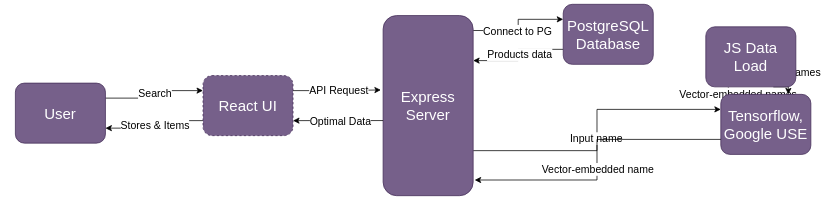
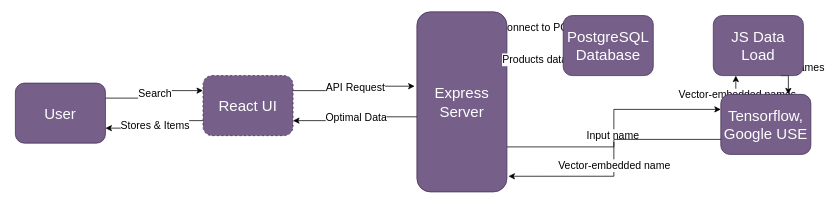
  <mxCell id="0" />
  <mxCell id="1" parent="0" />
  <mxCell id="2" style="edgeStyle=orthogonalEdgeStyle;rounded=0;orthogonalLoop=1;jettySize=auto;html=1;exitX=1;exitY=0.25;exitDx=0;exitDy=0;entryX=0;entryY=0.25;entryDx=0;entryDy=0;" edge="1" parent="1" source="6" target="9"><mxGeometry relative="1" as="geometry" /></mxCell>
  <mxCell id="3" value="&lt;font style=&quot;font-size: 14px;&quot;&gt;Search&lt;/font&gt;" style="edgeLabel;html=1;align=center;verticalAlign=middle;resizable=0;points=[];" vertex="1" connectable="0" parent="2"><mxGeometry x="0.033" relative="1" as="geometry"><mxPoint as="offset" /></mxGeometry></mxCell>
  <mxCell id="4" style="edgeStyle=orthogonalEdgeStyle;rounded=0;orthogonalLoop=1;jettySize=auto;html=1;entryX=0;entryY=0.25;entryDx=0;entryDy=0;exitX=1;exitY=0.083;exitDx=0;exitDy=0;exitPerimeter=0;" edge="1" parent="1" source="12" target="15"><mxGeometry relative="1" as="geometry"><mxPoint x="120" y="10" as="targetPoint" /><mxPoint x="634" y="40" as="sourcePoint" /></mxGeometry></mxCell>
  <mxCell id="5" value="&lt;font style=&quot;font-size: 14px;&quot;&gt;Connect to PG&lt;/font&gt;" style="edgeLabel;html=1;align=center;verticalAlign=middle;resizable=0;points=[];" vertex="1" connectable="0" parent="4"><mxGeometry x="-0.134" y="-1" relative="1" as="geometry"><mxPoint as="offset" /></mxGeometry></mxCell>
  <mxCell id="6" value="&lt;font style=&quot;font-size: 20px;&quot;&gt;User&lt;/font&gt;" style="whiteSpace=wrap;html=1;fillColor=#76608a;fontColor=#ffffff;strokeColor=#432D57;rounded=1;" vertex="1" parent="1"><mxGeometry x="20" y="110" width="120" height="80" as="geometry" /></mxCell>
  <mxCell id="7" style="edgeStyle=orthogonalEdgeStyle;rounded=0;orthogonalLoop=1;jettySize=auto;html=1;exitX=0;exitY=0.75;exitDx=0;exitDy=0;entryX=1;entryY=0.75;entryDx=0;entryDy=0;" edge="1" parent="1" source="9" target="6"><mxGeometry relative="1" as="geometry" /></mxCell>
  <mxCell id="8" value="&lt;font style=&quot;font-size: 14px;&quot;&gt;Stores &amp;amp; Items&lt;/font&gt;" style="edgeLabel;html=1;align=center;verticalAlign=middle;resizable=0;points=[];" vertex="1" connectable="0" parent="7"><mxGeometry x="0.017" relative="1" as="geometry"><mxPoint as="offset" /></mxGeometry></mxCell>
  <mxCell id="9" value="&lt;font style=&quot;font-size: 20px;&quot;&gt;React UI&lt;/font&gt;" style="whiteSpace=wrap;html=1;fillColor=#76608a;fontColor=#ffffff;strokeColor=#432D57;rounded=1;dashed=1;" vertex="1" parent="1"><mxGeometry x="270" y="100" width="120" height="80" as="geometry" /></mxCell>
  <mxCell id="10" style="edgeStyle=orthogonalEdgeStyle;rounded=0;orthogonalLoop=1;jettySize=auto;html=1;exitX=1;exitY=0.75;exitDx=0;exitDy=0;entryX=0;entryY=0.25;entryDx=0;entryDy=0;" edge="1" parent="1" source="12" target="18"><mxGeometry relative="1" as="geometry" /></mxCell>
  <mxCell id="11" value="&lt;font style=&quot;font-size: 14px;&quot;&gt;Input name&lt;/font&gt;" style="edgeLabel;html=1;align=center;verticalAlign=middle;resizable=0;points=[];" vertex="1" connectable="0" parent="10"><mxGeometry x="-0.056" y="2" relative="1" as="geometry"><mxPoint as="offset" /></mxGeometry></mxCell>
- <mxCell id="12" value="&lt;font style=&quot;font-size: 20px;&quot;&gt;Express Server&lt;/font&gt;" style="whiteSpace=wrap;html=1;fillColor=#76608a;fontColor=#ffffff;strokeColor=#432D57;rounded=1;" vertex="1" parent="1"><mxGeometry x="510" y="20" width="120" height="240" as="geometry" /></mxCell>
+ <mxCell id="12" value="&lt;font style=&quot;font-size: 20px;&quot;&gt;Express Server&lt;/font&gt;" style="whiteSpace=wrap;html=1;fillColor=#76608a;fontColor=#ffffff;strokeColor=#432D57;rounded=1;" vertex="1" parent="1"><mxGeometry x="555" y="15" width="120" height="240" as="geometry" /></mxCell>
  <mxCell id="13" style="edgeStyle=orthogonalEdgeStyle;rounded=0;orthogonalLoop=1;jettySize=auto;html=1;exitX=0;exitY=0.75;exitDx=0;exitDy=0;entryX=1;entryY=0.25;entryDx=0;entryDy=0;" edge="1" parent="1" source="15" target="12"><mxGeometry relative="1" as="geometry" /></mxCell>
  <mxCell id="14" value="&lt;span style=&quot;font-size: 14px;&quot;&gt;Products data&lt;/span&gt;" style="edgeLabel;html=1;align=center;verticalAlign=middle;resizable=0;points=[];" vertex="1" connectable="0" parent="13"><mxGeometry x="-0.017" y="1" relative="1" as="geometry"><mxPoint as="offset" /></mxGeometry></mxCell>
- <mxCell id="15" value="&lt;font style=&quot;font-size: 20px;&quot;&gt;PostgreSQL Database&lt;/font&gt;" style="whiteSpace=wrap;html=1;fillColor=#76608a;fontColor=#ffffff;strokeColor=#432D57;rounded=1;" vertex="1" parent="1"><mxGeometry x="750" y="5" width="120" height="80" as="geometry" /></mxCell>
+ <mxCell id="15" value="&lt;font style=&quot;font-size: 20px;&quot;&gt;PostgreSQL Database&lt;/font&gt;" style="whiteSpace=wrap;html=1;fillColor=#76608a;fontColor=#ffffff;strokeColor=#432D57;rounded=1;" vertex="1" parent="1"><mxGeometry x="750" y="20" width="120" height="80" as="geometry" /></mxCell>
  <mxCell id="16" style="edgeStyle=orthogonalEdgeStyle;rounded=0;orthogonalLoop=1;jettySize=auto;html=1;exitX=0.25;exitY=0;exitDx=0;exitDy=0;entryX=0.25;entryY=1;entryDx=0;entryDy=0;" edge="1" parent="1" source="18" target="23"><mxGeometry relative="1" as="geometry" /></mxCell>
  <mxCell id="17" value="&lt;font style=&quot;font-size: 14px;&quot;&gt;Vector-embedded names&lt;/font&gt;" style="edgeLabel;html=1;align=center;verticalAlign=middle;resizable=0;points=[];" vertex="1" connectable="0" parent="16"><mxGeometry x="-0.45" y="-1" relative="1" as="geometry"><mxPoint as="offset" /></mxGeometry></mxCell>
  <mxCell id="18" value="&lt;span style=&quot;font-size: 20px;&quot;&gt;Tensorflow, Google USE&lt;/span&gt;" style="whiteSpace=wrap;html=1;fillColor=#76608a;fontColor=#ffffff;strokeColor=#432D57;rounded=1;" vertex="1" parent="1"><mxGeometry x="960" y="125" width="120" height="80" as="geometry" /></mxCell>
  <mxCell id="19" style="edgeStyle=orthogonalEdgeStyle;rounded=0;orthogonalLoop=1;jettySize=auto;html=1;exitX=1;exitY=0.25;exitDx=0;exitDy=0;entryX=-0.025;entryY=0.413;entryDx=0;entryDy=0;entryPerimeter=0;" edge="1" parent="1" source="9" target="12"><mxGeometry relative="1" as="geometry" /></mxCell>
  <mxCell id="20" value="&lt;font style=&quot;font-size: 14px;&quot;&gt;API Request&lt;/font&gt;" style="edgeLabel;html=1;align=center;verticalAlign=middle;resizable=0;points=[];" vertex="1" connectable="0" parent="19"><mxGeometry x="0.033" relative="1" as="geometry"><mxPoint as="offset" /></mxGeometry></mxCell>
  <mxCell id="21" style="edgeStyle=orthogonalEdgeStyle;rounded=0;orthogonalLoop=1;jettySize=auto;html=1;exitX=0.75;exitY=1;exitDx=0;exitDy=0;entryX=0.75;entryY=0;entryDx=0;entryDy=0;" edge="1" parent="1" source="23" target="18"><mxGeometry relative="1" as="geometry" /></mxCell>
  <mxCell id="22" value="&lt;font style=&quot;font-size: 14px;&quot;&gt;Product names&lt;/font&gt;" style="edgeLabel;html=1;align=center;verticalAlign=middle;resizable=0;points=[];" vertex="1" connectable="0" parent="21"><mxGeometry relative="1" as="geometry"><mxPoint y="-20" as="offset" /></mxGeometry></mxCell>
- <mxCell id="23" value="&lt;span style=&quot;font-size: 20px;&quot;&gt;JS Data Load&lt;/span&gt;" style="whiteSpace=wrap;html=1;fillColor=#76608a;fontColor=#ffffff;strokeColor=#432D57;rounded=1;" vertex="1" parent="1"><mxGeometry x="940" y="35" width="120" height="80" as="geometry" /></mxCell>
+ <mxCell id="23" value="&lt;span style=&quot;font-size: 20px;&quot;&gt;JS Data Load&lt;/span&gt;" style="whiteSpace=wrap;html=1;fillColor=#76608a;fontColor=#ffffff;strokeColor=#432D57;rounded=1;" vertex="1" parent="1"><mxGeometry x="950" y="20" width="120" height="80" as="geometry" /></mxCell>
  <mxCell id="24" style="edgeStyle=orthogonalEdgeStyle;rounded=0;orthogonalLoop=1;jettySize=auto;html=1;exitX=0;exitY=0.75;exitDx=0;exitDy=0;entryX=1.017;entryY=0.913;entryDx=0;entryDy=0;entryPerimeter=0;" edge="1" parent="1" source="18" target="12"><mxGeometry relative="1" as="geometry" /></mxCell>
  <mxCell id="25" value="&lt;span style=&quot;font-size: 14px;&quot;&gt;Vector-embedded name&lt;/span&gt;" style="edgeLabel;html=1;align=center;verticalAlign=middle;resizable=0;points=[];" vertex="1" connectable="0" parent="24"><mxGeometry x="0.066" relative="1" as="geometry"><mxPoint as="offset" /></mxGeometry></mxCell>
  <mxCell id="26" style="edgeStyle=orthogonalEdgeStyle;rounded=0;orthogonalLoop=1;jettySize=auto;html=1;exitX=0;exitY=0.583;exitDx=0;exitDy=0;exitPerimeter=0;entryX=1;entryY=0.75;entryDx=0;entryDy=0;" edge="1" parent="1" source="12" target="9"><mxGeometry relative="1" as="geometry"><mxPoint x="511" y="160" as="sourcePoint" /><mxPoint x="450" y="210" as="targetPoint" /></mxGeometry></mxCell>
  <mxCell id="27" value="&lt;span style=&quot;font-size: 14px;&quot;&gt;Optimal Data&lt;/span&gt;" style="edgeLabel;html=1;align=center;verticalAlign=middle;resizable=0;points=[];" vertex="1" connectable="0" parent="26"><mxGeometry x="-0.045" y="1" relative="1" as="geometry"><mxPoint as="offset" /></mxGeometry></mxCell>
